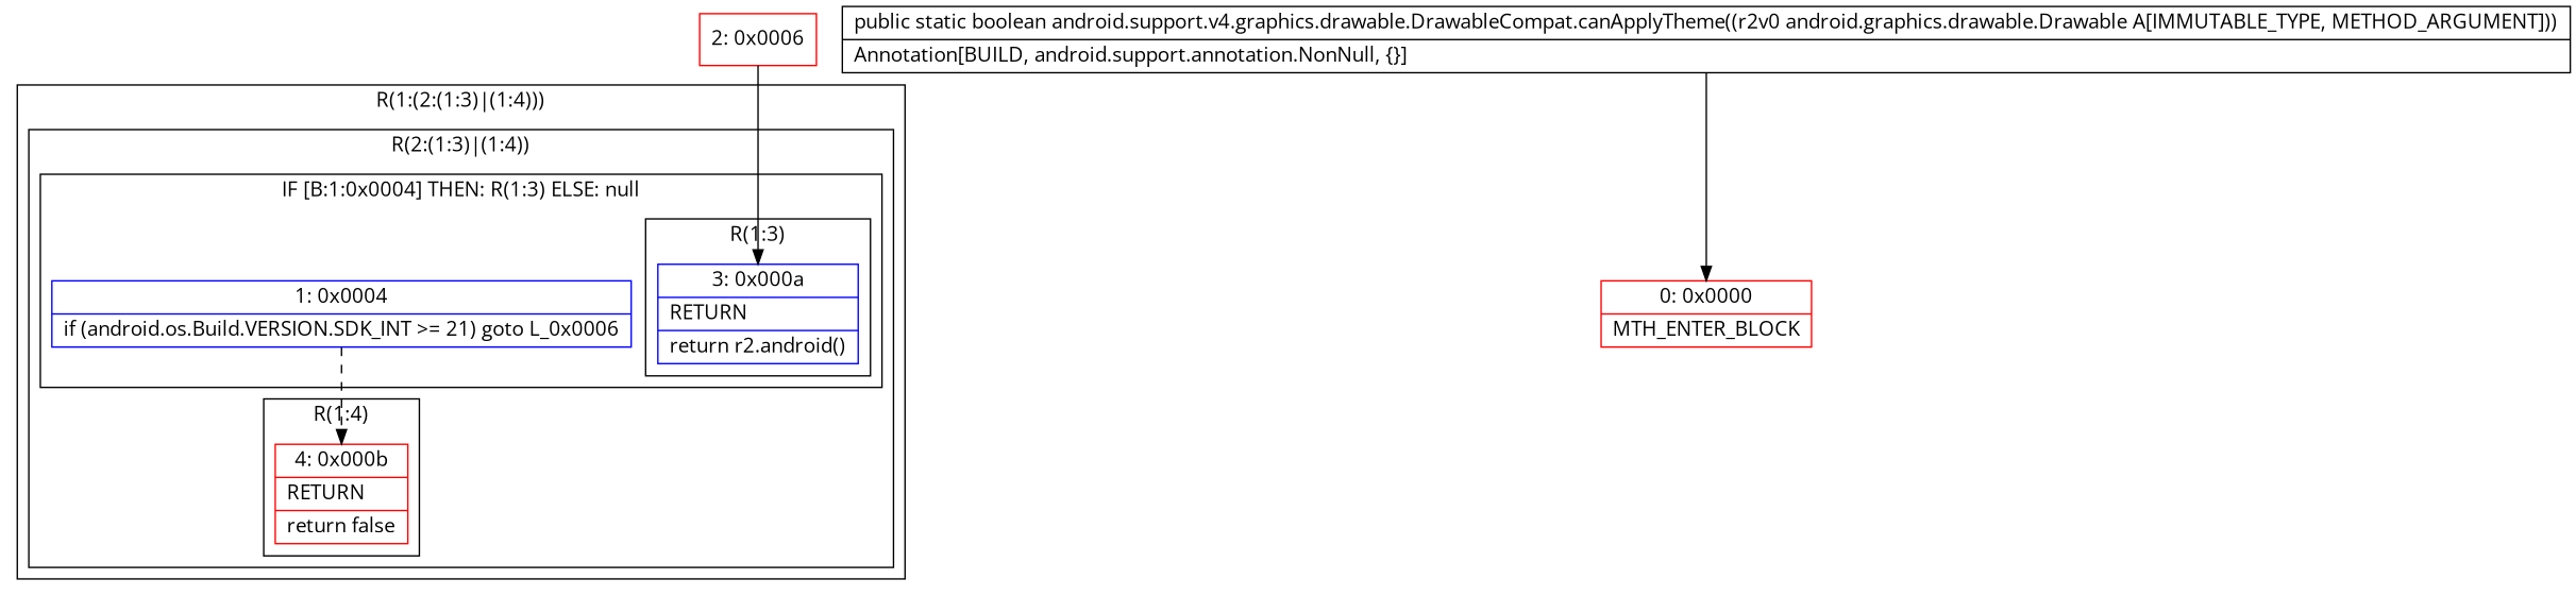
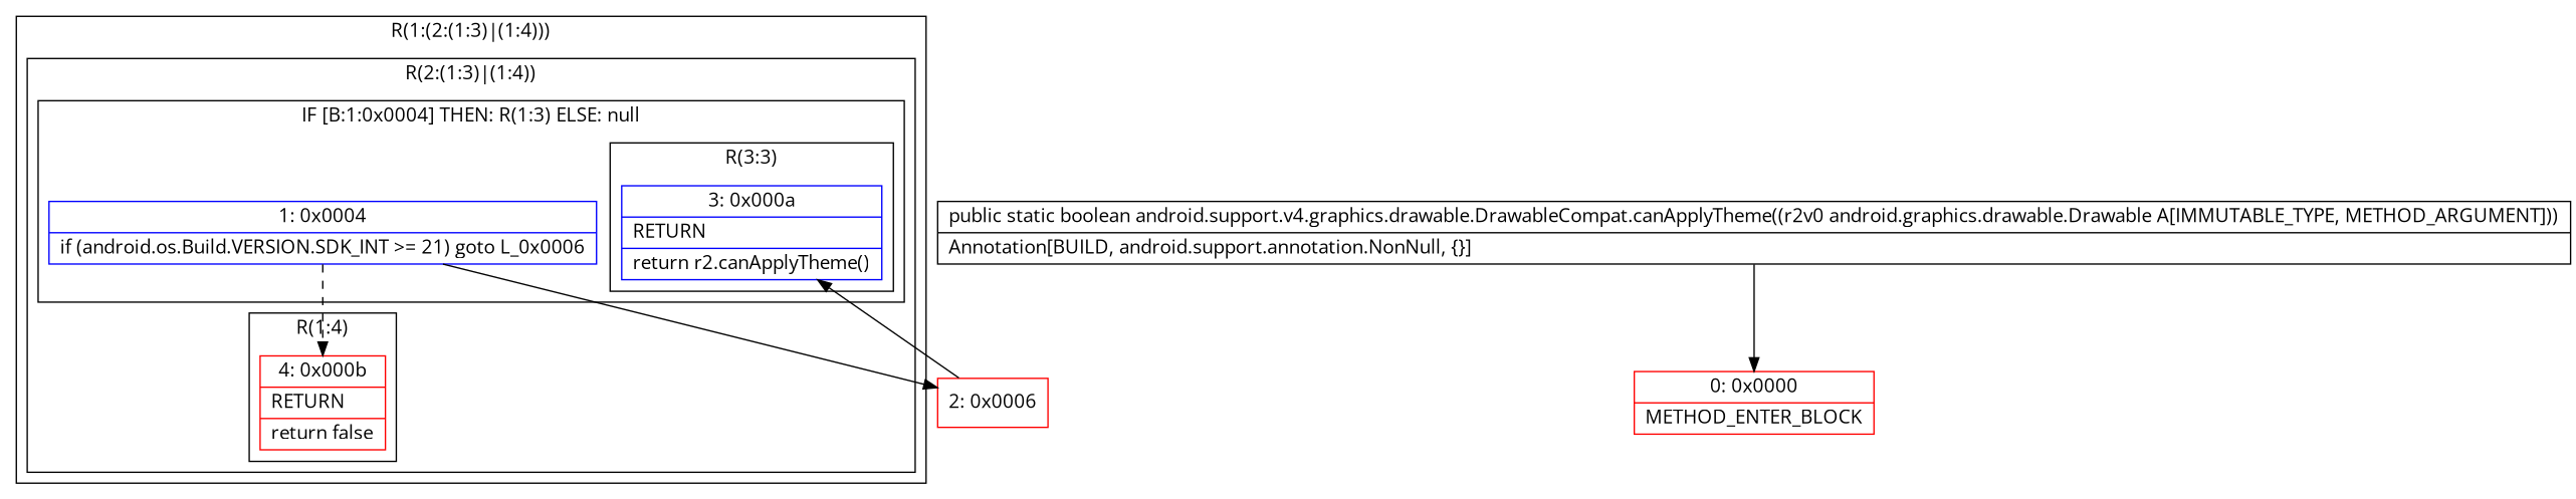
  digraph {
    fontname="Open Sans"
    node [color=red fontname="Open Sans" shape=record]
    edge [fontname="Open Sans"]
-   n1 [color=blue label="{3\:\ 0x000a|RETURN\l|return r2.android()\l}"]
+   n1 [color=blue label="{3\:\ 0x000a|RETURN\l|return r2.canApplyTheme()\l}"]
    n2 [color=blue label="{1\:\ 0x0004|if (android.os.Build.VERSION.SDK_INT \>= 21) goto L_0x0006\l}"]
    n3 [label="{4\:\ 0x000b|RETURN\l|return false\l}"]
    n4 [label="{2\:\ 0x0006}"]
-   n5 [label="{0\:\ 0x0000|MTH_ENTER_BLOCK\l}"]
+   n5 [label="{0\:\ 0x0000|METHOD_ENTER_BLOCK\l}"]
    n6 [label="{public static boolean android.support.v4.graphics.drawable.DrawableCompat.canApplyTheme((r2v0 android.graphics.drawable.Drawable A[IMMUTABLE_TYPE, METHOD_ARGUMENT]))  | Annotation[BUILD, android.support.annotation.NonNull, \{\}]\l}" color=""]
    subgraph cluster_1 {
      label="R(1:(2:(1:3)|(1:4)))"
      subgraph cluster_2 {
        label="R(2:(1:3)|(1:4))"
        subgraph cluster_3 {
          label="IF [B:1:0x0004] THEN: R(1:3) ELSE: null"
          n2
          subgraph cluster_4 {
-           label="R(1:3)"
+           label="R(3:3)"
            n1
          }
        }
        subgraph cluster_5 {
          label="R(1:4)"
          n3
        }
      }
    }
    n2 -> n3 [style=dashed]
+   n2 -> n4
    n4 -> n1
    n6 -> n5
  }
